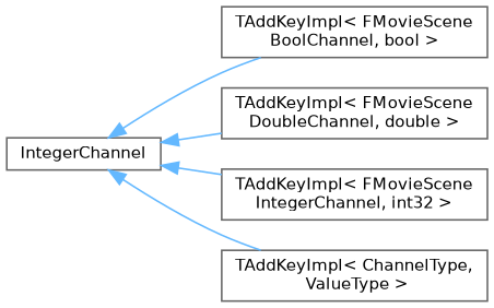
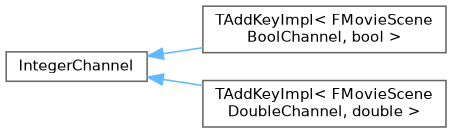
  digraph {
    rankdir=LR
    node [color=grey40 fillcolor=white fontname=Helvetica fontsize=10 shape=box style=filled]
    edge [color=steelblue1 dir=back fontname=Helvetica fontsize=10 labelfontname=Helvetica labelfontsize=10 style=solid]
    n1 [height=0.2 label=IntegerChannel width=0.4]
    n2 [height=0.2 label="TAddKeyImpl\< FMovieScene\lBoolChannel, bool \>" width=0.4]
    n3 [height=0.2 label="TAddKeyImpl\< FMovieScene\lDoubleChannel, double \>" width=0.4]
-   n4 [height=0.2 label="TAddKeyImpl\< FMovieScene\lIntegerChannel, int32 \>" width=0.4]
-   n5 [height=0.2 label="TAddKeyImpl\< ChannelType,\l ValueType \>" width=0.4]
    n1 -> n2
    n1 -> n3
-   n1 -> n4
-   n1 -> n5
  }
